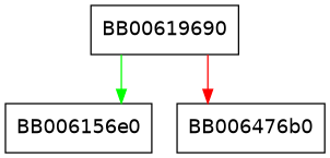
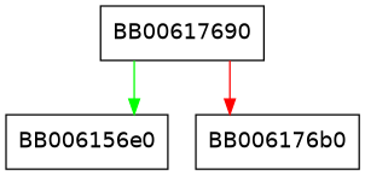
  digraph {
    fontname="DejaVu Sans"
    splines=ortho
    node [fontname="DejaVu Sans" shape=box]
    edge [fontname="DejaVu Sans"]
    n1 [label=BB006156e0]
-   BB00617690 [label=BB00619690]
-   BB006176b0 [label=BB006476b0]
+   BB00617690
+   BB006176b0
    BB00617690 -> n1 [color=green]
    BB00617690 -> BB006176b0 [color=red]
  }
